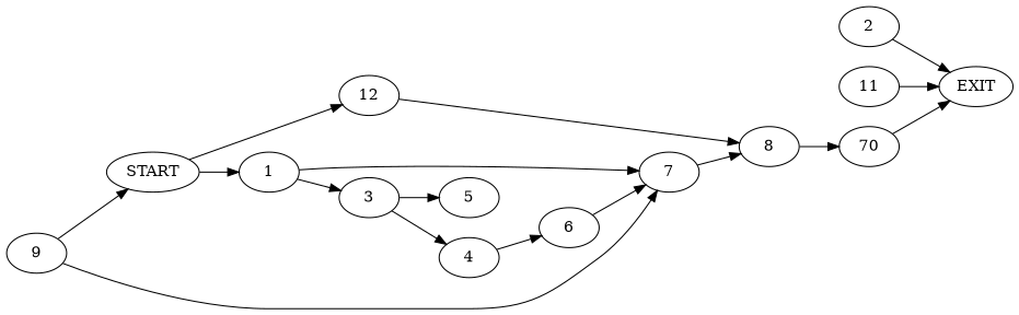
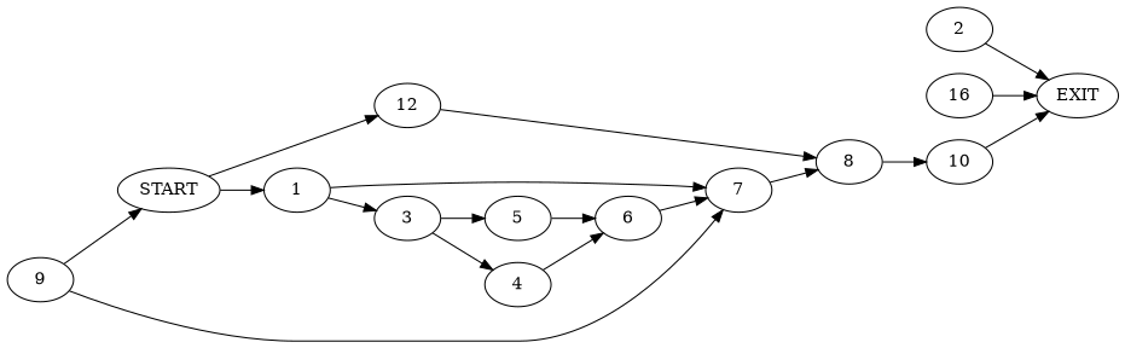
  digraph {
    rankdir=LR
    n1 [label=START]
    1
    12
    3
    7
    9
    8
    n8 [label=EXIT]
    2
    4
    5
    6
-   10 [label=70]
-   11
+   10
+   11 [label=16]
    n1 -> 1
    n1 -> 12
    1 -> 3
    1 -> 7
    12 -> 8
    3 -> 4
    3 -> 5
    7 -> 8
    9 -> n1
    9 -> 7
    8 -> 10
    2 -> n8
    4 -> 6
+   5 -> 6
    6 -> 7
    10 -> n8
    11 -> n8
  }
